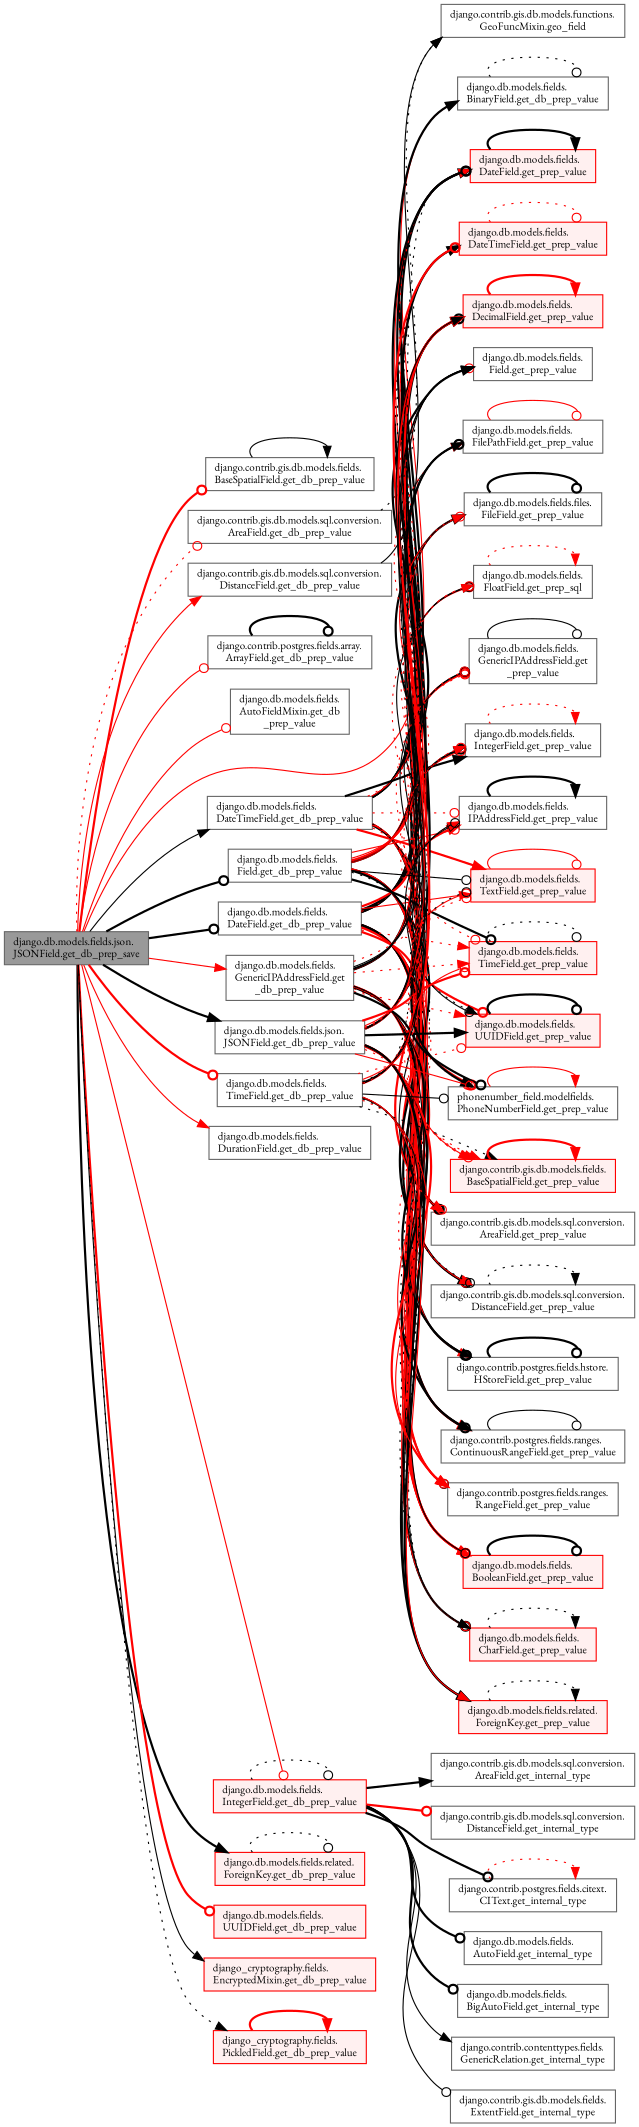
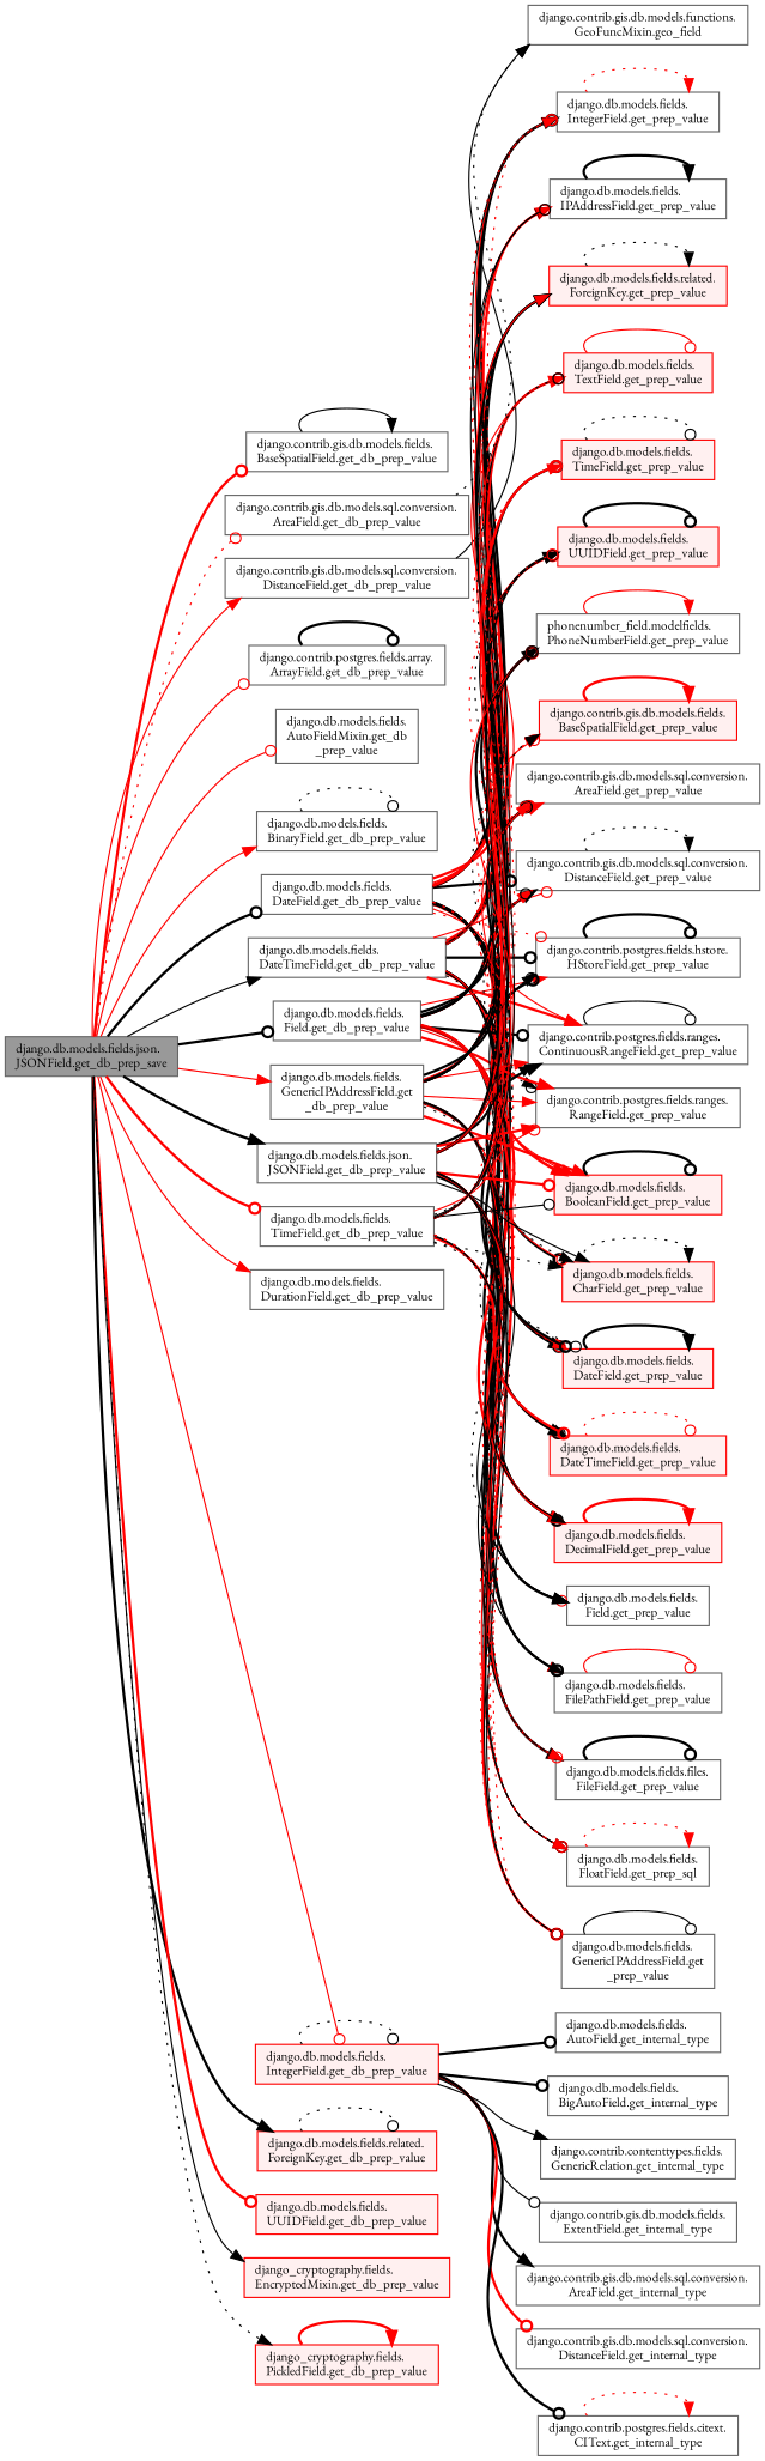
  digraph {
    fontname="EB Garamond"
    rankdir=LR
    node [color=grey40 fillcolor=white fontname="EB Garamond" fontsize=10 shape=box style=filled]
    edge [arrowhead=normal color=black fontname="EB Garamond" fontsize=10 labelfontname=Helvetica labelfontsize=10 style=bold]
    n1 [color=gray40 fillcolor=grey60 fontcolor=black height=0.2 label="django.db.models.fields.json.\lJSONField.get_db_prep_save" width=0.4]
    n2 [height=0.2 label="django.contrib.gis.db.models.fields.\lBaseSpatialField.get_db_prep_value" width=0.4]
    n3 [height=0.2 label="django.contrib.gis.db.models.sql.conversion.\lAreaField.get_db_prep_value" width=0.4]
    n4 [height=0.2 label="django.contrib.gis.db.models.sql.conversion.\lDistanceField.get_db_prep_value" width=0.4]
    n5 [height=0.2 label="django.contrib.postgres.fields.array.\lArrayField.get_db_prep_value" width=0.4]
    n6 [height=0.2 label="django.db.models.fields.\lAutoFieldMixin.get_db\l_prep_value" width=0.4]
    n7 [height=0.2 label="django.db.models.fields.\lBinaryField.get_db_prep_value" width=0.4]
    n8 [height=0.2 label="django.db.models.fields.\lDateField.get_db_prep_value" width=0.4]
    n9 [height=0.2 label="django.db.models.fields.\lDateTimeField.get_db_prep_value" width=0.4]
    n10 [height=0.2 label="django.db.models.fields.\lDurationField.get_db_prep_value" width=0.4]
    n11 [height=0.2 label="django.db.models.fields.\lField.get_db_prep_value" width=0.4]
    n12 [height=0.2 label="django.db.models.fields.\lGenericIPAddressField.get\l_db_prep_value" width=0.4]
    n13 [color=red fillcolor="#FFF0F0" height=0.2 label="django.db.models.fields.\lIntegerField.get_db_prep_value" width=0.4]
    n14 [height=0.2 label="django.db.models.fields.json.\lJSONField.get_db_prep_value" width=0.4]
    n15 [color=red fillcolor="#FFF0F0" height=0.2 label="django.db.models.fields.related.\lForeignKey.get_db_prep_value" width=0.4]
    n16 [height=0.2 label="django.db.models.fields.\lTimeField.get_db_prep_value" width=0.4]
    n17 [color=red fillcolor="#FFF0F0" height=0.2 label="django.db.models.fields.\lUUIDField.get_db_prep_value" width=0.4]
    n18 [color=red fillcolor="#FFF0F0" height=0.2 label="django_cryptography.fields.\lEncryptedMixin.get_db_prep_value" width=0.4]
    n19 [color=red fillcolor="#FFF0F0" height=0.2 label="django_cryptography.fields.\lPickledField.get_db_prep_value" width=0.4]
    n20 [height=0.2 label="django.contrib.gis.db.models.functions.\lGeoFuncMixin.geo_field" width=0.4]
    n21 [color=red fillcolor="#FFF0F0" height=0.2 label="django.contrib.gis.db.models.fields.\lBaseSpatialField.get_prep_value" width=0.4]
    n22 [height=0.2 label="django.contrib.gis.db.models.sql.conversion.\lAreaField.get_prep_value" width=0.4]
    n23 [height=0.2 label="django.contrib.gis.db.models.sql.conversion.\lDistanceField.get_prep_value" width=0.4]
    n24 [height=0.2 label="django.contrib.postgres.fields.hstore.\lHStoreField.get_prep_value" width=0.4]
    n25 [height=0.2 label="django.contrib.postgres.fields.ranges.\lContinuousRangeField.get_prep_value" width=0.4]
    n26 [height=0.2 label="django.contrib.postgres.fields.ranges.\lRangeField.get_prep_value" width=0.4]
    n27 [color=red fillcolor="#FFF0F0" height=0.2 label="django.db.models.fields.\lBooleanField.get_prep_value" width=0.4]
    n28 [color=red fillcolor="#FFF0F0" height=0.2 label="django.db.models.fields.\lCharField.get_prep_value" width=0.4]
    n29 [color=red fillcolor="#FFF0F0" height=0.2 label="django.db.models.fields.\lDateField.get_prep_value" width=0.4]
    n30 [color=red fillcolor="#FFF0F0" height=0.2 label="django.db.models.fields.\lDateTimeField.get_prep_value" width=0.4]
    n31 [color=red fillcolor="#FFF0F0" height=0.2 label="django.db.models.fields.\lDecimalField.get_prep_value" width=0.4]
    n32 [height=0.2 label="django.db.models.fields.\lField.get_prep_value" width=0.4]
    n33 [height=0.2 label="django.db.models.fields.\lFilePathField.get_prep_value" width=0.4]
    n34 [height=0.2 label="django.db.models.fields.files.\lFileField.get_prep_value" width=0.4]
    n35 [height=0.2 label="django.db.models.fields.\lFloatField.get_prep_sql" width=0.4]
    n36 [height=0.2 label="django.db.models.fields.\lGenericIPAddressField.get\l_prep_value" width=0.4]
    n37 [height=0.2 label="django.db.models.fields.\lIntegerField.get_prep_value" width=0.4]
    n38 [height=0.2 label="django.db.models.fields.\lIPAddressField.get_prep_value" width=0.4]
    n39 [color=red fillcolor="#FFF0F0" height=0.2 label="django.db.models.fields.related.\lForeignKey.get_prep_value" width=0.4]
    n40 [color=red fillcolor="#FFF0F0" height=0.2 label="django.db.models.fields.\lTextField.get_prep_value" width=0.4]
    n41 [color=red fillcolor="#FFF0F0" height=0.2 label="django.db.models.fields.\lTimeField.get_prep_value" width=0.4]
    n42 [color=red fillcolor="#FFF0F0" height=0.2 label="django.db.models.fields.\lUUIDField.get_prep_value" width=0.4]
    n43 [height=0.2 label="phonenumber_field.modelfields.\lPhoneNumberField.get_prep_value" width=0.4]
    n44 [height=0.2 label="django.contrib.contenttypes.fields.\lGenericRelation.get_internal_type" width=0.4]
    n45 [height=0.2 label="django.contrib.gis.db.models.fields.\lExtentField.get_internal_type" width=0.4]
    n46 [height=0.2 label="django.contrib.gis.db.models.sql.conversion.\lAreaField.get_internal_type" width=0.4]
    n47 [height=0.2 label="django.contrib.gis.db.models.sql.conversion.\lDistanceField.get_internal_type" width=0.4]
    n48 [height=0.2 label="django.contrib.postgres.fields.citext.\lCIText.get_internal_type" width=0.4]
    n49 [height=0.2 label="django.db.models.fields.\lAutoField.get_internal_type" width=0.4]
    n50 [height=0.2 label="django.db.models.fields.\lBigAutoField.get_internal_type" width=0.4]
    n1 -> n2 [arrowhead=odot color=red]
    n1 -> n3 [arrowhead=odot color=red style=dotted]
    n1 -> n4 [color=red style=solid]
    n1 -> n5 [arrowhead=odot color=red style=solid]
    n1 -> n6 [arrowhead=odot color=red style=solid]
    n1 -> n7 [color=red style=solid]
    n1 -> n8 [arrowhead=odot]
    n1 -> n9 [style=solid]
    n1 -> n10 [color=red style=solid]
    n1 -> n11 [arrowhead=odot]
    n1 -> n12 [color=red style=solid]
    n1 -> n13 [arrowhead=odot color=red style=solid]
    n1 -> n14
    n1 -> n15
    n1 -> n16 [arrowhead=odot color=red]
    n1 -> n17 [arrowhead=odot color=red]
    n1 -> n18 [style=solid]
    n1 -> n19 [style=dotted]
    n2 -> n2 [style=solid]
    n3 -> n20 [style=dotted]
    n4 -> n20 [style=solid]
    n5 -> n5 [arrowhead=odot]
    n7 -> n7 [arrowhead=odot style=dotted]
    n8 -> n21 [arrowhead=odot color=red style=solid]
    n8 -> n22 [color=red]
    n8 -> n23 [arrowhead=odot]
    n8 -> n24 [arrowhead=odot color=red style=dotted]
    n8 -> n25 [color=red style=solid]
    n8 -> n26 [arrowhead=odot style=dotted]
-   n8 -> n27 [arrowhead=odot color=red]
+   n8 -> n27 [color=red]
    n8 -> n28 [arrowhead=odot]
    n8 -> n29
    n8 -> n30 [arrowhead=odot color=red style=solid]
    n8 -> n31 [arrowhead=odot]
    n8 -> n32 [arrowhead=odot color=red style=dotted]
    n8 -> n33 [arrowhead=odot style=solid]
    n8 -> n34
    n8 -> n35 [arrowhead=odot color=red style=dotted]
    n8 -> n36 [arrowhead=odot color=red style=dotted]
    n8 -> n37 [arrowhead=odot]
    n8 -> n38 [color=red]
    n8 -> n39
    n8 -> n40 [color=red style=solid]
    n8 -> n41 [color=red style=dotted]
    n8 -> n42 [arrowhead=odot color=red]
    n8 -> n43 [arrowhead=odot color=red]
    n9 -> n21 [color=red style=dotted]
    n9 -> n22 [arrowhead=odot color=red]
    n9 -> n23 [arrowhead=odot color=red style=solid]
    n9 -> n24 [arrowhead=odot]
    n9 -> n25 [color=red]
    n9 -> n26 [style=dotted]
    n9 -> n27 [color=red style=solid]
    n9 -> n28 [arrowhead=odot style=dotted]
    n9 -> n29 [arrowhead=odot]
    n9 -> n30 [arrowhead=odot style=dotted]
    n9 -> n31
    n9 -> n32
    n9 -> n33 [style=solid]
    n9 -> n34 [style=dotted]
    n9 -> n35 [arrowhead=odot color=red style=solid]
    n9 -> n36 [arrowhead=odot color=red style=dotted]
    n9 -> n37
    n9 -> n38 [arrowhead=odot color=red style=dotted]
-   n9 -> n7
+   n9 -> n39
    n9 -> n40 [color=red]
    n9 -> n41 [arrowhead=odot color=red style=dotted]
    n9 -> n42 [arrowhead=odot style=solid]
    n9 -> n43 [arrowhead=odot color=red style=dotted]
    n11 -> n21 [color=red style=dotted]
    n11 -> n22 [arrowhead=odot style=solid]
    n11 -> n23
    n11 -> n24 [color=red style=solid]
    n11 -> n25 [arrowhead=odot]
    n11 -> n26 [color=red]
    n11 -> n27 [color=red style=solid]
    n11 -> n28 [arrowhead=odot color=red style=solid]
    n11 -> n29 [arrowhead=odot color=red style=dotted]
    n11 -> n30
    n11 -> n31 [color=red]
    n11 -> n32 [style=solid]
    n11 -> n33 [color=red style=dotted]
    n11 -> n34 [color=red style=solid]
    n11 -> n35 [arrowhead=odot style=solid]
    n11 -> n36 [arrowhead=odot color=red]
    n11 -> n37 [arrowhead=odot color=red style=solid]
    n11 -> n38 [arrowhead=odot color=red style=solid]
+   n11 -> n39 [color=red style=dotted]
    n11 -> n40 [arrowhead=odot style=solid]
    n11 -> n41 [arrowhead=odot]
    n11 -> n42 [style=dotted]
    n11 -> n43
    n12 -> n21 [color=red style=dotted]
    n12 -> n22 [arrowhead=odot]
    n12 -> n23 [color=red style=solid]
    n12 -> n24 [arrowhead=odot]
    n12 -> n25 [color=red style=solid]
    n12 -> n26 [color=red style=solid]
    n12 -> n27 [color=red]
    n12 -> n28 [style=dotted]
    n12 -> n29 [color=red style=solid]
    n12 -> n30 [arrowhead=odot style=dotted]
    n12 -> n31 [color=red style=dotted]
    n12 -> n32 [style=dotted]
    n12 -> n33 [arrowhead=odot]
    n12 -> n34 [arrowhead=odot color=red style=solid]
    n12 -> n35 [style=solid]
    n12 -> n36 [arrowhead=odot style=solid]
    n12 -> n37 [style=solid]
    n12 -> n38 [style=solid]
    n12 -> n39 [style=solid]
    n12 -> n40 [arrowhead=odot color=red style=dotted]
    n12 -> n41 [color=red style=dotted]
    n12 -> n42 [color=red style=dotted]
    n12 -> n43 [arrowhead=odot]
    n13 -> n13 [arrowhead=odot style=dotted]
    n13 -> n44 [style=solid]
    n13 -> n45 [arrowhead=odot style=solid]
    n13 -> n46
    n13 -> n47 [arrowhead=odot color=red]
    n13 -> n48 [arrowhead=odot]
    n13 -> n49 [arrowhead=odot]
    n13 -> n50 [arrowhead=odot]
    n14 -> n21 [color=red style=dotted]
    n14 -> n22 [color=red style=solid]
    n14 -> n23 [color=red style=dotted]
    n14 -> n24 [arrowhead=odot style=dotted]
    n14 -> n25
    n14 -> n26 [color=red]
    n14 -> n27 [arrowhead=odot color=red]
    n14 -> n28 [style=solid]
    n14 -> n29 [arrowhead=odot]
    n14 -> n30 [style=dotted]
    n14 -> n31 [color=red]
    n14 -> n32 [style=solid]
    n14 -> n33 [arrowhead=odot style=solid]
    n14 -> n34 [style=solid]
    n14 -> n35 [color=red style=dotted]
    n14 -> n36 [arrowhead=odot style=solid]
    n14 -> n37 [color=red style=dotted]
    n14 -> n38 [color=red style=dotted]
    n14 -> n39
    n14 -> n40 [arrowhead=odot color=red style=solid]
    n14 -> n41 [arrowhead=odot color=red]
    n14 -> n42
    n14 -> n43 [arrowhead=odot color=red style=solid]
    n15 -> n15 [arrowhead=odot style=dotted]
    n16 -> n21 [style=dotted]
    n16 -> n22 [arrowhead=odot color=red style=dotted]
    n16 -> n23 [arrowhead=odot style=dotted]
    n16 -> n24 [style=solid]
    n16 -> n25 [style=dotted]
    n16 -> n26 [arrowhead=odot color=red style=solid]
    n16 -> n27 [arrowhead=odot style=solid]
    n16 -> n28 [style=dotted]
    n16 -> n29 [arrowhead=odot style=dotted]
    n16 -> n30 [arrowhead=odot color=red]
    n16 -> n31 [style=solid]
    n16 -> n32 [style=solid]
    n16 -> n33 [style=dotted]
    n16 -> n34 [color=red style=dotted]
    n16 -> n35 [arrowhead=odot color=red style=dotted]
    n16 -> n36 [arrowhead=odot color=red style=dotted]
    n16 -> n37 [arrowhead=odot color=red style=dotted]
    n16 -> n38 [arrowhead=odot style=solid]
    n16 -> n39 [color=red style=solid]
    n16 -> n40 [arrowhead=odot style=dotted]
    n16 -> n41 [arrowhead=odot color=red style=solid]
    n16 -> n42 [arrowhead=odot color=red style=dotted]
    n16 -> n43 [arrowhead=odot style=solid]
    n19 -> n19 [color=red]
    n21 -> n21 [color=red]
    n23 -> n23 [style=dotted]
    n24 -> n24 [arrowhead=odot]
    n25 -> n25 [arrowhead=odot style=solid]
    n27 -> n27 [arrowhead=odot]
    n28 -> n28 [style=dotted]
    n29 -> n29
    n30 -> n30 [arrowhead=odot color=red style=dotted]
    n31 -> n31 [color=red]
    n33 -> n33 [arrowhead=odot color=red style=solid]
    n34 -> n34 [arrowhead=odot]
    n35 -> n35 [color=red style=dotted]
    n36 -> n36 [arrowhead=odot style=solid]
    n37 -> n37 [color=red style=dotted]
    n38 -> n38
    n39 -> n39 [style=dotted]
    n40 -> n40 [arrowhead=odot color=red style=solid]
    n41 -> n41 [arrowhead=odot style=dotted]
    n42 -> n42 [arrowhead=odot]
    n43 -> n43 [color=red style=solid]
    n48 -> n48 [color=red style=dotted]
  }
